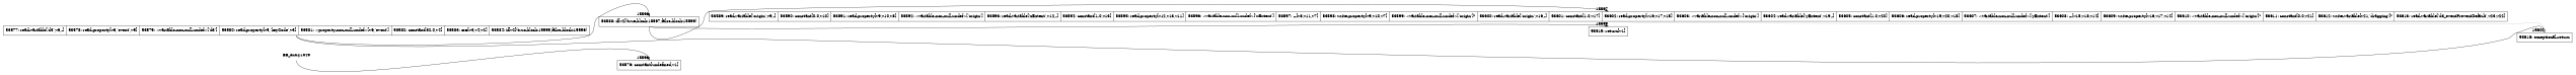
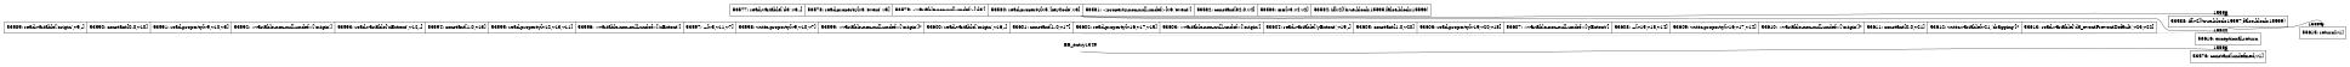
  digraph {
    rankdir=LR
    node [shape=record]
    edge [headport=n tailport=s]
    n1 [label=BB_entry1349 shape=none]
    n2 [label="{53576: constant[undefined,v1]}"]
    n3 [label="{53577: read-variable['d3',v6,-]|53578: read-property[v6,'event',v5]|53579: \<variable-non-null-undef\>['d3']|53580: read-property[v5,'keyCode',v3]|53581: \<property-non-null-undef\>[v6,'event']|53582: constant[32.0,v4]|53583: ==[v3,v4,v2]|53584: if[v2](true-block:15595,false-block:15596)}"]
    n4 [label="{53588: if[v2](true-block:15597,false-block:15599)}"]
    n5 [label="{53616: exceptional-return}"]
    n6 [label="{53589: read-variable['origin',v9,-]|53590: constant[0.0,v10]|53591: read-property[v9,v10,v8]|53592: \<variable-non-null-undef\>['origin']|53593: read-variable['xExtent',v12,-]|53594: constant[1.0,v13]|53595: read-property[v12,v13,v11]|53596: \<variable-non-null-undef\>['xExtent']|53597: +[v8,v11,v7]|53598: write-property[v9,v10,v7]|53599: \<variable-non-null-undef\>['origin']*|53600: read-variable['origin',v16,-]|53601: constant[1.0,v17]|53602: read-property[v16,v17,v15]|53603: \<variable-non-null-undef\>['origin']|53604: read-variable['yExtent',v19,-]|53605: constant[1.0,v20]|53606: read-property[v19,v20,v18]|53607: \<variable-non-null-undef\>['yExtent']|53608: +[v15,v18,v14]|53609: write-property[v16,v17,v14]|53610: \<variable-non-null-undef\>['origin']*|53611: constant[0.0,v21]|53612: write-variable[v21,'dragging']*|53613: read-variable['d3_eventPreventDefault',v23,v22]}"]
    n7 [label="{53615: return[v1]}"]
    n1 -> n2 [headlabel="    15593"]
    n3 -> n4 [headlabel="      15596"]
    n3 -> n5 [color=black headlabel="      15600"]
-   n4 -> n6 [headlabel="      15597"]
    n4 -> n7 [headlabel="      15599"]
    n6 -> n5 [color=gray]
  }
